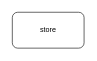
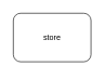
  <mxCell id="0" />
  <mxCell id="1" parent="0" />
- <mxCell id="2" value="store" style="rounded=1;whiteSpace=wrap;html=1;" vertex="1" parent="1"><mxGeometry x="20" y="20" width="120" height="60" as="geometry" /></mxCell>
+ <mxCell id="2" value="store" style="rounded=1;whiteSpace=wrap;html=1;" vertex="1" parent="1"><mxGeometry x="20" y="20" width="120" height="75" as="geometry" /></mxCell>
